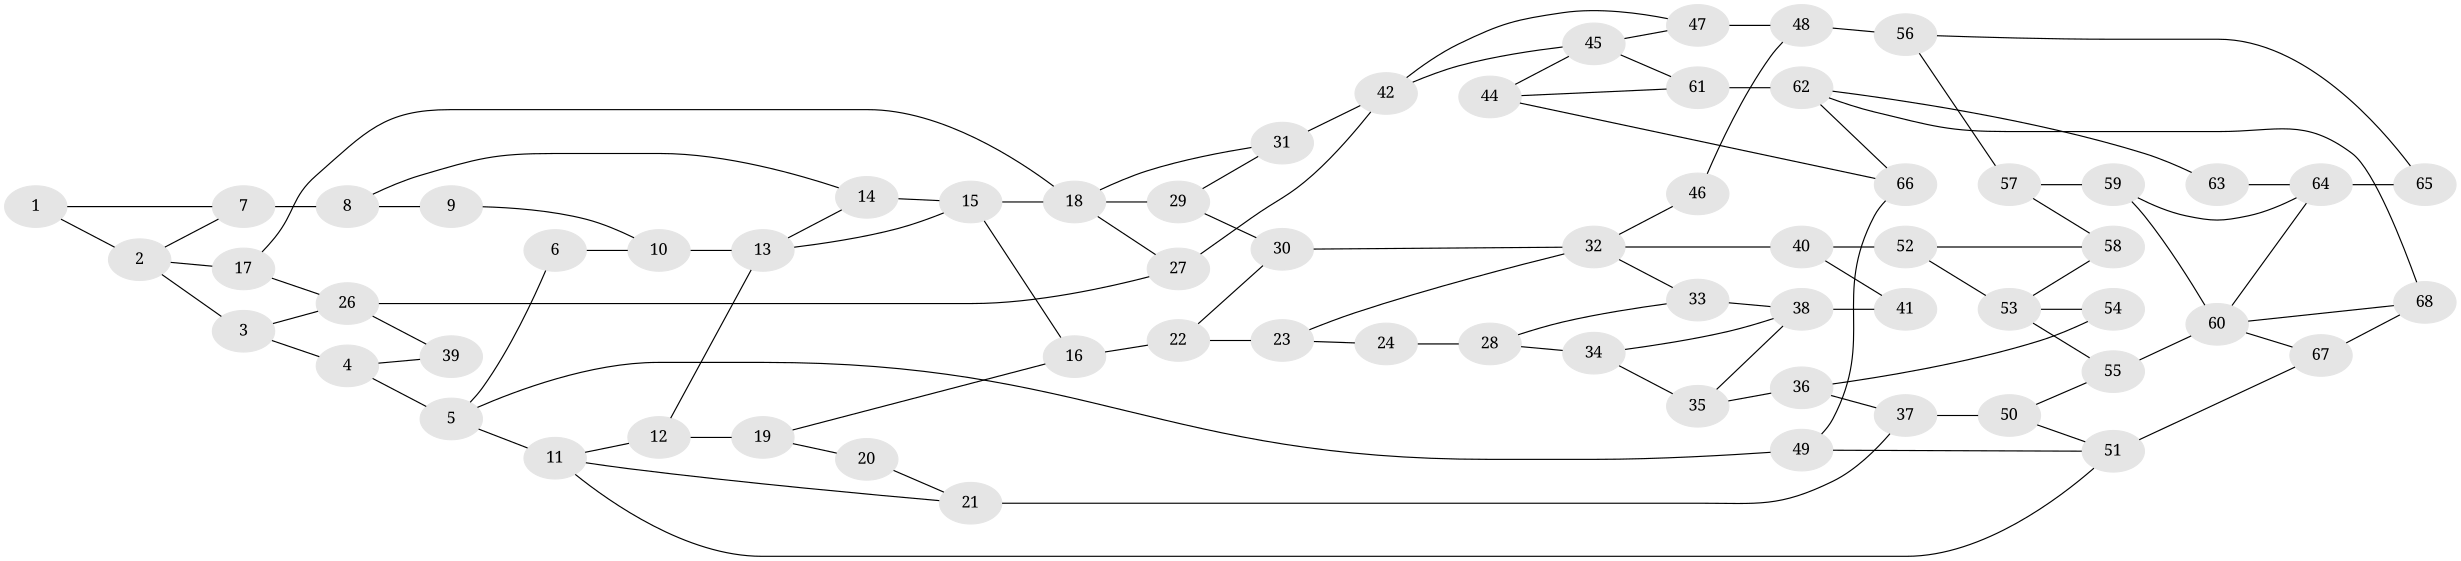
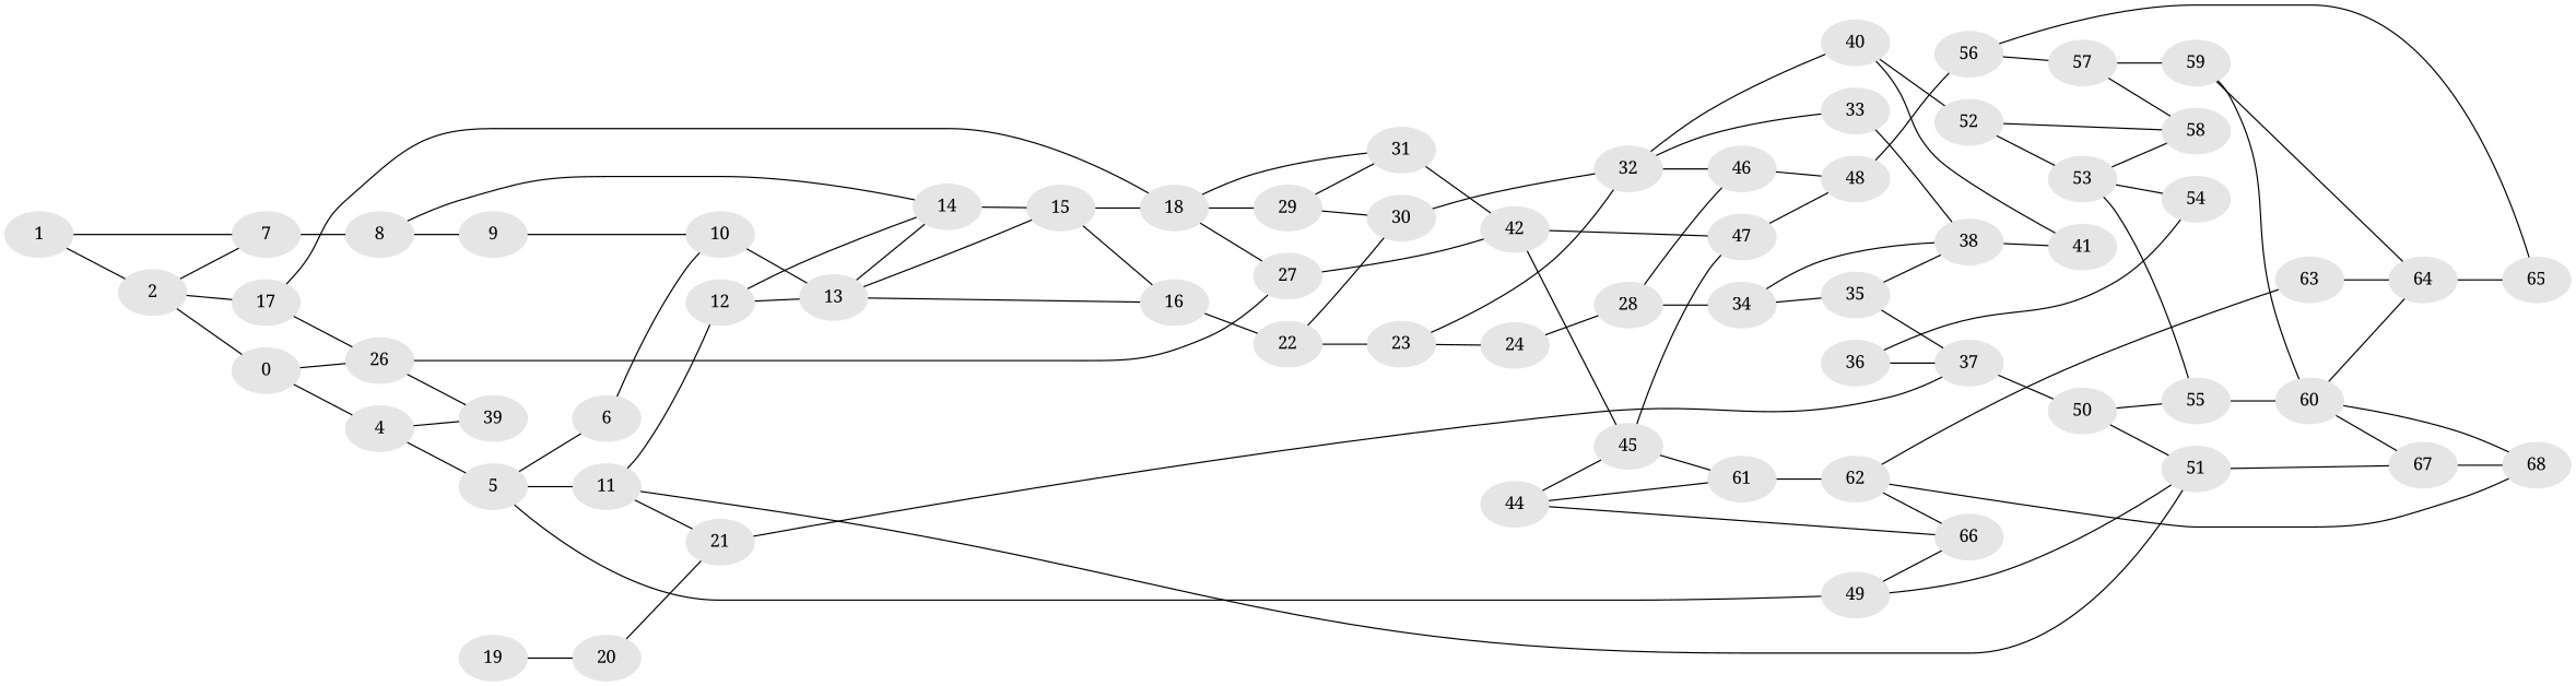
  graph {
    fontname="Noto Serif"
    rankdir=LR
    node [color=gray90 fontname="Noto Serif" style=filled]
    edge [fontname="Noto Serif" weight=1.0]
    1
    2
    7
-   3
+   3 [label=0]
    17
    8
    4
    26
    18
    5
    39
    27
    6
    11
    49
    10
    12
    21
    51
    66
    13
    9
    14
    15
    16
    19
    37
    67
    20
    22
    29
    31
    23
    30
    42
    50
    24
    32
    28
    33
    40
    46
    34
    45
    47
    38
    35
    41
    52
    48
    36
    54
    55
    53
    58
    61
    44
    62
    56
    57
    65
    60
    68
    64
    59
    63
    1 -- 2
    1 -- 7 [weight=2.0]
    2 -- 7 [weight=2.0]
    2 -- 3
    2 -- 17
    7 -- 8 [weight=2.0]
    3 -- 4
    3 -- 26
    17 -- 26
    17 -- 18
    8 -- 9 [weight=2.0]
    8 -- 14
    4 -- 5
    4 -- 39
    26 -- 39 [weight=2.0]
    26 -- 27 [weight=2.0]
    18 -- 27
    18 -- 29
    18 -- 31
    5 -- 6
    5 -- 11
    5 -- 49
    27 -- 42
    6 -- 10
    11 -- 12
    11 -- 21
    11 -- 51
    49 -- 51
    49 -- 66 [weight=2.0]
    10 -- 13
    12 -- 13 [weight=2.0]
-   12 -- 19 [weight=2.0]
+   12 -- 14 [weight=2.0]
    21 -- 37
    51 -- 67
    13 -- 14
    13 -- 15
-   19 -- 16
+   13 -- 16
    9 -- 10
    14 -- 15
    15 -- 18 [weight=2.0]
    15 -- 16
    16 -- 22
    19 -- 20 [weight=2.0]
    37 -- 50
    67 -- 68
    20 -- 21
    22 -- 23
    22 -- 30
    29 -- 31
    29 -- 30
    31 -- 42
    23 -- 24
    23 -- 32
    30 -- 32
    42 -- 45
    42 -- 47
    50 -- 51
    50 -- 55
    24 -- 28
    32 -- 33
    32 -- 40
    32 -- 46 [weight=2.0]
-   28 -- 33
+   28 -- 46
    28 -- 34
    33 -- 38 [weight=2.0]
    40 -- 41
    40 -- 52
    46 -- 48
    34 -- 38
    34 -- 35
    45 -- 47
    45 -- 61 [weight=2.0]
    47 -- 48
    38 -- 41 [weight=2.0]
    35 -- 38
-   35 -- 36
+   35 -- 37
    52 -- 53
    52 -- 58
    48 -- 56
    36 -- 37
    36 -- 54
    55 -- 60 [weight=2.0]
    53 -- 54 [weight=2.0]
    53 -- 55 [weight=2.0]
    53 -- 58
    61 -- 62 [weight=2.0]
    44 -- 66
    44 -- 45
    44 -- 61 [weight=2.0]
    62 -- 66
    62 -- 68
    62 -- 63
    56 -- 57
    56 -- 65
    57 -- 58
    57 -- 59
    60 -- 67
    60 -- 68
    60 -- 64
    64 -- 65 [weight=2.0]
    59 -- 60
    59 -- 64
    63 -- 64 [weight=2.0]
  }
